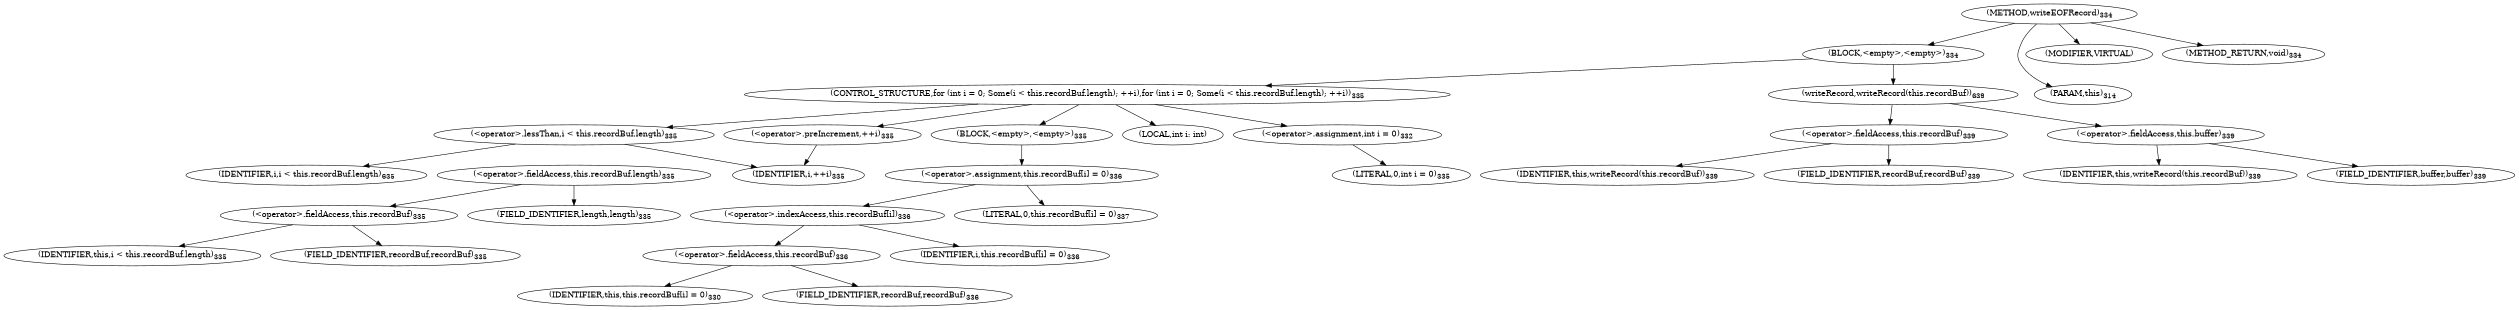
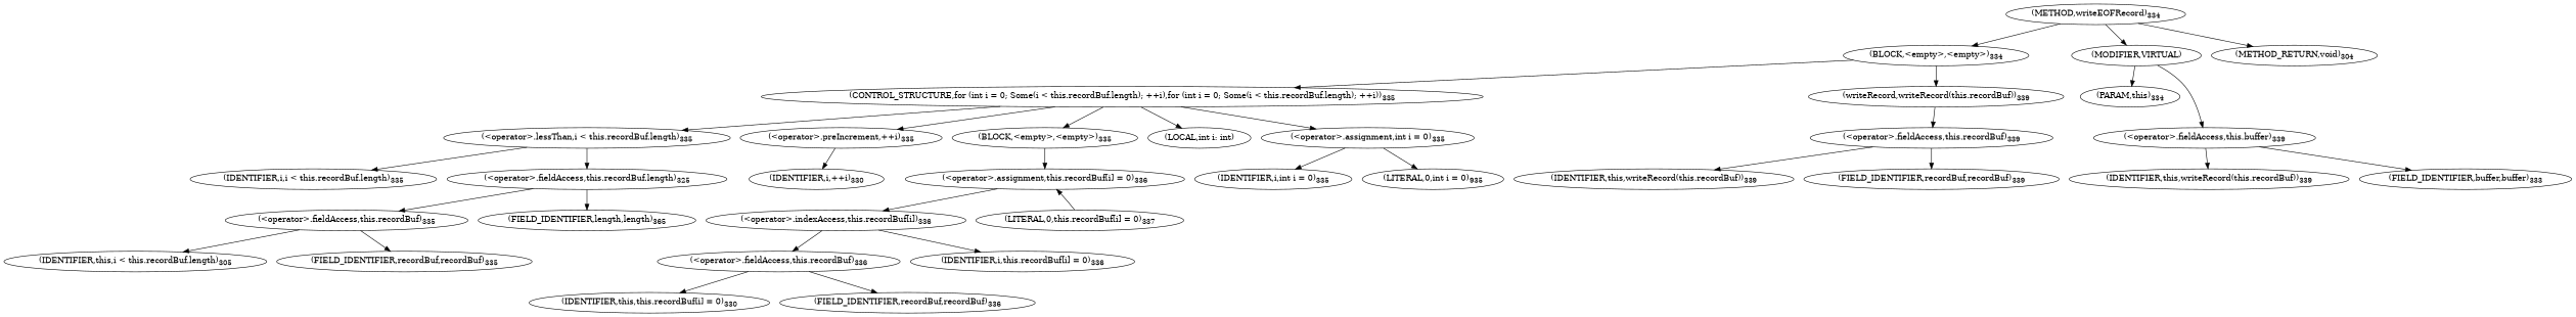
  digraph {
    n1 [label=<(METHOD,writeEOFRecord)<SUB>334</SUB>>]
-   n2 [label=<(PARAM,this)<SUB>314</SUB>>]
+   n2 [label=<(PARAM,this)<SUB>334</SUB>>]
    n3 [label=<(BLOCK,&lt;empty&gt;,&lt;empty&gt;)<SUB>334</SUB>>]
    n4 [label=<(MODIFIER,VIRTUAL)>]
-   n5 [label=<(METHOD_RETURN,void)<SUB>334</SUB>>]
+   n5 [label=<(METHOD_RETURN,void)<SUB>304</SUB>>]
    n6 [label=<(CONTROL_STRUCTURE,for (int i = 0; Some(i &lt; this.recordBuf.length); ++i),for (int i = 0; Some(i &lt; this.recordBuf.length); ++i))<SUB>335</SUB>>]
-   n7 [label=<(writeRecord,writeRecord(this.recordBuf))<SUB>639</SUB>>]
+   n7 [label=<(writeRecord,writeRecord(this.recordBuf))<SUB>339</SUB>>]
    n8 [label=<(LOCAL,int i: int)>]
-   n9 [label=<(&lt;operator&gt;.assignment,int i = 0)<SUB>332</SUB>>]
+   n9 [label=<(&lt;operator&gt;.assignment,int i = 0)<SUB>335</SUB>>]
    n10 [label=<(&lt;operator&gt;.lessThan,i &lt; this.recordBuf.length)<SUB>335</SUB>>]
    n11 [label=<(&lt;operator&gt;.preIncrement,++i)<SUB>335</SUB>>]
    n12 [label=<(BLOCK,&lt;empty&gt;,&lt;empty&gt;)<SUB>335</SUB>>]
    n13 [label=<(&lt;operator&gt;.fieldAccess,this.buffer)<SUB>339</SUB>>]
    n14 [label=<(&lt;operator&gt;.fieldAccess,this.recordBuf)<SUB>339</SUB>>]
-   n16 [label=<(LITERAL,0,int i = 0)<SUB>335</SUB>>]
-   n17 [label=<(IDENTIFIER,i,i &lt; this.recordBuf.length)<SUB>635</SUB>>]
-   n18 [label=<(&lt;operator&gt;.fieldAccess,this.recordBuf.length)<SUB>335</SUB>>]
-   n19 [label=<(IDENTIFIER,i,++i)<SUB>335</SUB>>]
+   n15 [label=<(IDENTIFIER,i,int i = 0)<SUB>335</SUB>>]
+   n16 [label=<(LITERAL,0,int i = 0)<SUB>935</SUB>>]
+   n17 [label=<(IDENTIFIER,i,i &lt; this.recordBuf.length)<SUB>335</SUB>>]
+   n18 [label=<(&lt;operator&gt;.fieldAccess,this.recordBuf.length)<SUB>325</SUB>>]
+   n19 [label=<(IDENTIFIER,i,++i)<SUB>330</SUB>>]
    n20 [label=<(&lt;operator&gt;.assignment,this.recordBuf[i] = 0)<SUB>336</SUB>>]
    n21 [label=<(&lt;operator&gt;.fieldAccess,this.recordBuf)<SUB>335</SUB>>]
-   n22 [label=<(FIELD_IDENTIFIER,length,length)<SUB>335</SUB>>]
-   n23 [label=<(IDENTIFIER,this,i &lt; this.recordBuf.length)<SUB>335</SUB>>]
+   n22 [label=<(FIELD_IDENTIFIER,length,length)<SUB>365</SUB>>]
+   n23 [label=<(IDENTIFIER,this,i &lt; this.recordBuf.length)<SUB>305</SUB>>]
    n24 [label=<(FIELD_IDENTIFIER,recordBuf,recordBuf)<SUB>335</SUB>>]
    n25 [label=<(&lt;operator&gt;.indexAccess,this.recordBuf[i])<SUB>336</SUB>>]
    n26 [label=<(LITERAL,0,this.recordBuf[i] = 0)<SUB>337</SUB>>]
    n27 [label=<(&lt;operator&gt;.fieldAccess,this.recordBuf)<SUB>336</SUB>>]
    n28 [label=<(IDENTIFIER,i,this.recordBuf[i] = 0)<SUB>336</SUB>>]
    n29 [label=<(IDENTIFIER,this,this.recordBuf[i] = 0)<SUB>330</SUB>>]
    n30 [label=<(FIELD_IDENTIFIER,recordBuf,recordBuf)<SUB>336</SUB>>]
    n31 [label=<(IDENTIFIER,this,writeRecord(this.recordBuf))<SUB>339</SUB>>]
-   n32 [label=<(FIELD_IDENTIFIER,buffer,buffer)<SUB>339</SUB>>]
+   n32 [label=<(FIELD_IDENTIFIER,buffer,buffer)<SUB>333</SUB>>]
    n33 [label=<(IDENTIFIER,this,writeRecord(this.recordBuf))<SUB>339</SUB>>]
    n34 [label=<(FIELD_IDENTIFIER,recordBuf,recordBuf)<SUB>339</SUB>>]
-   n1 -> n2
+   n4 -> n2
    n1 -> n3
    n1 -> n4
    n1 -> n5
    n3 -> n6
    n3 -> n7
    n6 -> n8
    n6 -> n9
    n6 -> n10
    n6 -> n11
    n6 -> n12
-   n7 -> n13
+   n4 -> n13
    n7 -> n14
+   n9 -> n15
    n9 -> n16
    n10 -> n17
-   n10 -> n19
+   n10 -> n18
    n11 -> n19
    n12 -> n20
    n13 -> n31
    n13 -> n32
    n14 -> n33
    n14 -> n34
    n18 -> n21
    n18 -> n22
    n20 -> n25
-   n20 -> n26
+   n26 -> n20
    n21 -> n23
    n21 -> n24
    n25 -> n27
    n25 -> n28
    n27 -> n29
    n27 -> n30
  }
